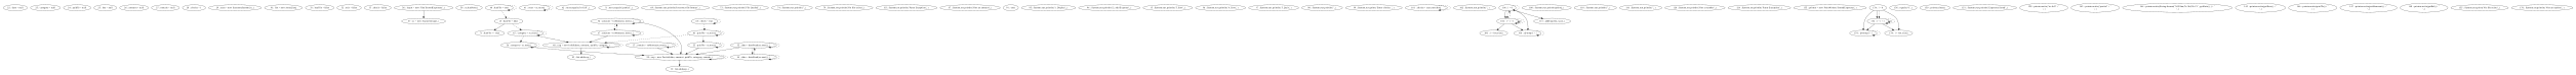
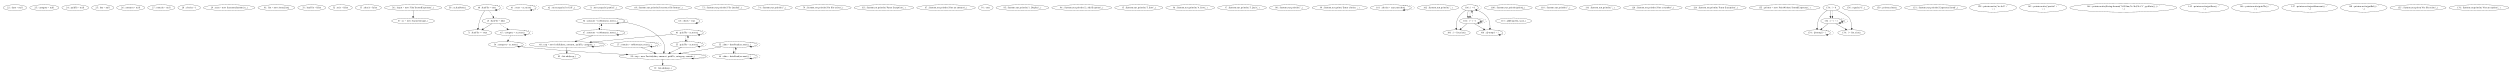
  digraph {
    fontname="PT Serif"
    node [fontname="PT Serif"]
    edge [fontname="PT Serif" style=dashed]
    "22 : date = null"
    "23 : category = null"
    "24 : paidTo = null"
    "25 : key = null"
    "26 : amount = null"
    "27 : remain = null"
    "28 : choice = 0"
    "29 : scan = new Scanner(System.in, )"
    "30 : list = new ArrayList()"
    "31 : hasFile = false"
    "32 : exit = false"
    "33 : check = false"
    "36 : input = new File(\"StoredExpenses\", )"
    "37 : sc = new Scanner(input, )"
    "38 : sc.hasNext()"
    "40 : hasFile = true"
    "71 : hasFile == true"
    "68 : hasFile = false"
    "45 : category = sc.next()"
    "41 : next = sc.next()"
    "42 : next.equals(\"in-full\", )"
    "44 : date = dateRead(sc.next(), )"
    "53 : date = dateRead(sc.next(), )"
    "48 : exp = new Infull(date, amount, paidTo, category, )"
    "49 : list.add(exp, )"
    "58 : exp = new Partial(date, amount, paidTo, category, remain, )"
    "59 : list.add(exp, )"
    "54 : category = sc.next()"
    "46 : paidTo = sc.next()"
    "55 : paidTo = sc.next()"
    "47 : amount = toMoney(sc.next(), )"
    "56 : amount = toMoney(sc.next(), )"
    "51 : next.equals(\"partial\", )"
    "57 : remain = toMoney(sc.next(), )"
    "63 : check = true"
    "69 : System.out.println(\"Incorrect file format\", )"
    "73 : System.out.println(\"File Loaded\", )"
    "74 : System.out.println(\"\", )"
    "79 : System.err.println(\"No file exists\", )"
    "83 : System.err.println(\"Parse Exception\", )"
    "87 : System.err.println(\"Not an amount\", )"
    "91 : true"
    "93 : System.out.println(\"1. Display\", )"
    "94 : System.out.println(\"2. Add Expense\", )"
    "95 : System.out.println(\"3. Sort\", )"
    "96 : System.out.println(\"4. Save\", )"
    "97 : System.out.println(\"5. Quit\", )"
    "98 : System.out.println(\"\", )"
    "99 : System.out.print(\"Enter choice: \", )"
    "101 : choice = scan.nextInt()"
    "102 : System.out.println(\"\", )"
    "106 : i = 0"
    "106 : i < list.size()"
    "106 : i = i + 1"
    "106 : @temp1 = i"
    "108 : System.out.println(print(), )"
    "110 : System.out.println(\"\", )"
    "115 : addExp(list, scan, )"
    "116 : System.out.println(\"\", )"
    "120 : System.err.println(\"Not a number\", )"
    "124 : System.err.println(\"Parse Exception\", )"
    "133 : printer = new PrintWriter(\"StoredExpenses\", )"
    "134 : i = 0"
    "134 : @temp2 = i"
    "134 : i < list.size()"
    "134 : i = i + 1"
    "136 : equals(\"0\", )"
    "150 : printer.close()"
    "151 : System.out.println(\"Expenses Saved\", )"
    "138 : printer.write(\"in-full\" + \"\n\", )"
    "142 : printer.write(\"partial\" + \"\n\", )"
    "144 : printer.write(String.format(\"%1$2tm/%<2td/%<tY \", getDate(), ) + \"\n\", )"
    "145 : printer.write(getDesc() + \"\n\", )"
    "146 : printer.write(paidTo() + \"\n\", )"
    "147 : printer.write(paidAmount() + \"\n\", )"
    "148 : printer.write(getBal() + \"\n\", )"
    "155 : System.out.print(\"No file exists\", )"
    "170 : System.err.println(\"Not an option!\", )"
    "36 : input = new File(\"StoredExpenses\", )" -> "37 : sc = new Scanner(input, )" [style=""]
    "40 : hasFile = true" -> "40 : hasFile = true"
+   "40 : hasFile = true" -> "71 : hasFile == true" [style=""]
    "40 : hasFile = true" -> "68 : hasFile = false"
    "68 : hasFile = false" -> "71 : hasFile == true" [style=""]
    "68 : hasFile = false" -> "45 : category = sc.next()"
    "45 : category = sc.next()" -> "45 : category = sc.next()"
-   "45 : category = sc.next()" -> "48 : exp = new Infull(date, amount, paidTo, category, )" [style=""]
    "45 : category = sc.next()" -> "54 : category = sc.next()"
    "41 : next = sc.next()" -> "41 : next = sc.next()"
    "44 : date = dateRead(sc.next(), )" -> "44 : date = dateRead(sc.next(), )"
    "44 : date = dateRead(sc.next(), )" -> "53 : date = dateRead(sc.next(), )"
    "53 : date = dateRead(sc.next(), )" -> "44 : date = dateRead(sc.next(), )"
    "53 : date = dateRead(sc.next(), )" -> "53 : date = dateRead(sc.next(), )"
    "53 : date = dateRead(sc.next(), )" -> "58 : exp = new Partial(date, amount, paidTo, category, remain, )" [style=""]
    "48 : exp = new Infull(date, amount, paidTo, category, )" -> "48 : exp = new Infull(date, amount, paidTo, category, )"
    "48 : exp = new Infull(date, amount, paidTo, category, )" -> "49 : list.add(exp, )" [style=""]
    "58 : exp = new Partial(date, amount, paidTo, category, remain, )" -> "58 : exp = new Partial(date, amount, paidTo, category, remain, )"
    "58 : exp = new Partial(date, amount, paidTo, category, remain, )" -> "59 : list.add(exp, )" [style=""]
    "54 : category = sc.next()" -> "58 : exp = new Partial(date, amount, paidTo, category, remain, )" [style=""]
    "54 : category = sc.next()" -> "54 : category = sc.next()"
-   "46 : paidTo = sc.next()" -> "48 : exp = new Infull(date, amount, paidTo, category, )"
+   "46 : paidTo = sc.next()" -> "48 : exp = new Infull(date, amount, paidTo, category, )" [style=""]
    "46 : paidTo = sc.next()" -> "46 : paidTo = sc.next()"
    "46 : paidTo = sc.next()" -> "55 : paidTo = sc.next()"
    "55 : paidTo = sc.next()" -> "58 : exp = new Partial(date, amount, paidTo, category, remain, )" [style=""]
-   "63 : check = true" -> "46 : paidTo = sc.next()"
+   "55 : paidTo = sc.next()" -> "46 : paidTo = sc.next()"
    "55 : paidTo = sc.next()" -> "55 : paidTo = sc.next()"
    "47 : amount = toMoney(sc.next(), )" -> "48 : exp = new Infull(date, amount, paidTo, category, )" [style=""]
    "47 : amount = toMoney(sc.next(), )" -> "47 : amount = toMoney(sc.next(), )"
    "47 : amount = toMoney(sc.next(), )" -> "56 : amount = toMoney(sc.next(), )"
    "56 : amount = toMoney(sc.next(), )" -> "58 : exp = new Partial(date, amount, paidTo, category, remain, )" [style=""]
    "56 : amount = toMoney(sc.next(), )" -> "47 : amount = toMoney(sc.next(), )"
    "56 : amount = toMoney(sc.next(), )" -> "56 : amount = toMoney(sc.next(), )"
    "57 : remain = toMoney(sc.next(), )" -> "58 : exp = new Partial(date, amount, paidTo, category, remain, )" [style=""]
    "57 : remain = toMoney(sc.next(), )" -> "57 : remain = toMoney(sc.next(), )"
    "63 : check = true" -> "63 : check = true"
    "101 : choice = scan.nextInt()" -> "101 : choice = scan.nextInt()"
    "106 : i = 0" -> "106 : i = 0"
-   "106 : i = 0" -> "115 : addExp(list, scan, )" [style=""]
+   "106 : i = 0" -> "106 : i < list.size()" [style=""]
    "106 : i = 0" -> "106 : i = i + 1" [style=""]
    "106 : i = 0" -> "106 : i = i + 1"
    "106 : i = 0" -> "106 : @temp1 = i" [style=""]
    "106 : i = i + 1" -> "106 : i = 0"
    "106 : i = i + 1" -> "106 : i < list.size()" [style=""]
    "106 : i = i + 1" -> "106 : i = i + 1" [style=""]
    "106 : i = i + 1" -> "106 : i = i + 1"
    "106 : i = i + 1" -> "106 : @temp1 = i" [style=""]
    "106 : @temp1 = i" -> "106 : @temp1 = i"
    "134 : i = 0" -> "134 : @temp2 = i" [style=""]
    "134 : i = 0" -> "134 : i < list.size()" [style=""]
    "134 : i = 0" -> "134 : i = i + 1" [style=""]
    "134 : i = 0" -> "134 : i = i + 1"
    "134 : @temp2 = i" -> "134 : @temp2 = i"
    "134 : i = i + 1" -> "134 : @temp2 = i" [style=""]
    "134 : i = i + 1" -> "134 : i < list.size()" [style=""]
    "134 : i = i + 1" -> "134 : i = i + 1" [style=""]
    "134 : i = i + 1" -> "134 : i = i + 1"
  }
